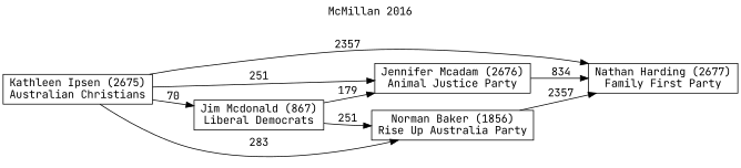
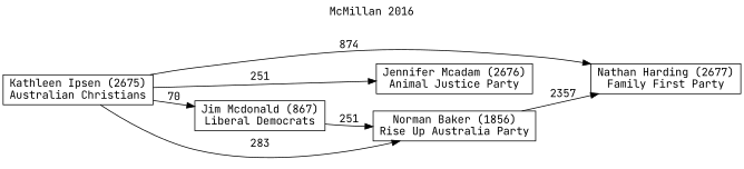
  digraph {
    fontname="JetBrains Mono"
    label="McMillan 2016"
    labelloc=t
    mclimit=2
    rankdir=LR
    node [fontname="JetBrains Mono" shape=box]
    edge [fontname="JetBrains Mono"]
    n1 [label="Nathan Harding (2677)\nFamily First Party"]
    n2 [label="Norman Baker (1856)\nRise Up Australia Party"]
    n3 [label="Jennifer Mcadam (2676)\nAnimal Justice Party"]
    n4 [label="Jim Mcdonald (867)\nLiberal Democrats"]
    n5 [label="Kathleen Ipsen (2675)\nAustralian Christians"]
    n2 -> n1 [label=2357]
-   n3 -> n1 [label=834]
    n4 -> n2 [label=251]
-   n4 -> n3 [label=179]
-   n5 -> n1 [label=2357]
+   n5 -> n1 [label=874]
    n5 -> n2 [label=283]
    n5 -> n3 [label=251]
    n5 -> n4 [label=70]
  }
